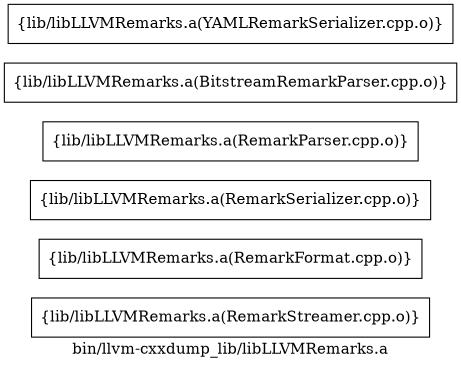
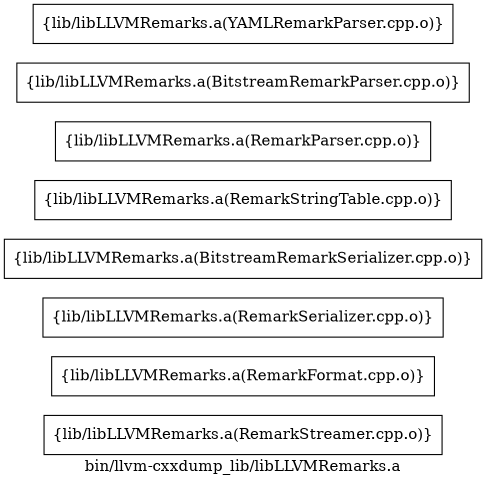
  digraph {
    label="bin/llvm-cxxdump_lib/libLLVMRemarks.a"
    rankdir=LR
    node [group=0 shape=box]
    n1 [label="{lib/libLLVMRemarks.a(RemarkStreamer.cpp.o)}"]
    n2 [label="{lib/libLLVMRemarks.a(RemarkFormat.cpp.o)}"]
    n3 [label="{lib/libLLVMRemarks.a(RemarkSerializer.cpp.o)}"]
+   n4 [label="{lib/libLLVMRemarks.a(BitstreamRemarkSerializer.cpp.o)}"]
+   n5 [label="{lib/libLLVMRemarks.a(RemarkStringTable.cpp.o)}"]
    n6 [label="{lib/libLLVMRemarks.a(RemarkParser.cpp.o)}"]
    n7 [label="{lib/libLLVMRemarks.a(BitstreamRemarkParser.cpp.o)}"]
-   n9 [label="{lib/libLLVMRemarks.a(YAMLRemarkSerializer.cpp.o)}"]
+   n8 [label="{lib/libLLVMRemarks.a(YAMLRemarkParser.cpp.o)}"]
  }
